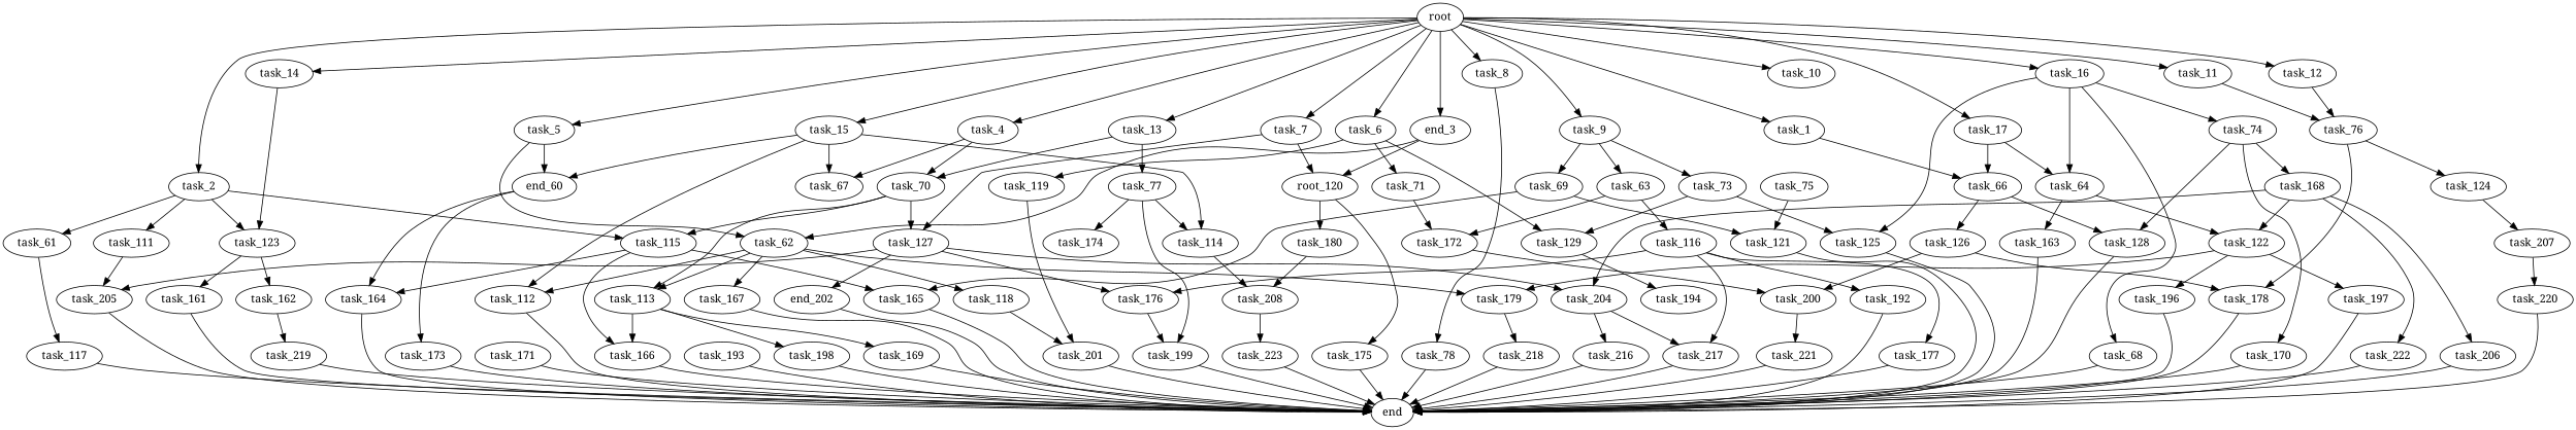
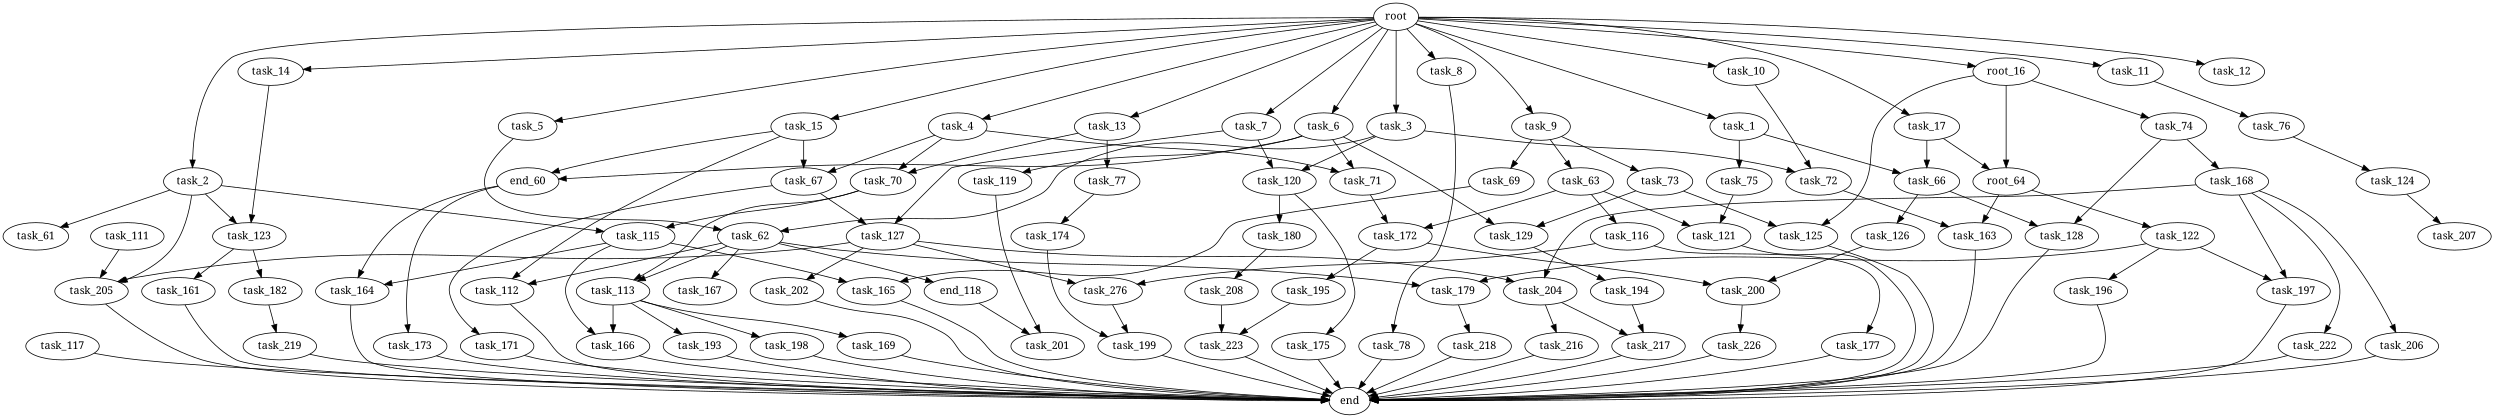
  digraph {
    fontname="Noto Serif"
    node [fontname="Noto Serif"]
    edge [fontname="Noto Serif"]
    root
    task_1
    task_2
-   task_3 [label=end_3]
+   task_3
    task_4
    task_5
    task_6
    task_7
    task_8
    task_9
    task_10
    task_11
    task_12
    task_13
    task_14
    task_15
-   task_16
+   task_16 [label=root_16]
    task_17
    task_66
    task_75
    task_61
    task_111
    task_115
    task_123
    task_62
-   task_120 [label=root_120]
+   task_72
+   task_120
    task_67
    task_70
    task_71
    n31 [label=end_60]
    task_119
    task_129
    task_127
    task_78
    task_63
    task_69
    task_73
    task_76
    task_77
    task_112
-   task_114
-   task_68
-   task_64
+   task_64 [label=root_64]
    task_74
    task_125
    task_126
    task_128
    task_121
    task_117
    task_205
    task_164
    task_165
    task_166
    task_161
-   task_162
+   task_162 [label=task_182]
    task_113
-   task_118
+   task_118 [label=end_118]
    task_167
    task_179
    task_163
    task_175
    task_180
    task_171
    task_172
    task_173
    task_201
    task_194
    end
-   task_176
-   task_202 [label=end_202]
+   task_176 [label=task_276]
+   task_202
    task_204
    task_116
    task_124
-   task_178
    task_174
    task_208
    task_122
    task_168
-   task_170
    task_169
    task_193
    task_198
    task_218
    task_177
-   task_192
    task_200
+   task_195
    task_196
    task_197
    task_206
    task_222
    task_207
    task_199
    task_223
    task_219
-   task_220
-   task_221
+   task_221 [label=task_226]
    task_217
    task_216
    root -> task_1
    root -> task_2
    root -> task_3
    root -> task_4
    root -> task_5
    root -> task_6
    root -> task_7
    root -> task_8
    root -> task_9
    root -> task_10
    root -> task_11
    root -> task_12
    root -> task_13
    root -> task_14
    root -> task_15
    root -> task_16
    root -> task_17
    task_1 -> task_66
+   task_1 -> task_75
    task_2 -> task_61
-   task_2 -> task_111
+   task_2 -> task_205
    task_2 -> task_115
    task_2 -> task_123
    task_3 -> task_62
+   task_3 -> task_72
    task_3 -> task_120
    task_4 -> task_67
    task_4 -> task_70
+   task_4 -> task_71
    task_5 -> task_62
    task_6 -> task_71
-   task_5 -> n31
+   task_6 -> n31
    task_6 -> task_119
    task_6 -> task_129
    task_7 -> task_120
    task_7 -> task_127
    task_8 -> task_78
    task_9 -> task_63
    task_9 -> task_69
    task_9 -> task_73
+   task_10 -> task_72
    task_11 -> task_76
-   task_12 -> task_76
    task_13 -> task_70
    task_13 -> task_77
    task_14 -> task_123
    task_15 -> task_67
    task_15 -> n31
    task_15 -> task_112
-   task_15 -> task_114
-   task_16 -> task_68
    task_16 -> task_64
    task_16 -> task_74
    task_16 -> task_125
    task_17 -> task_66
    task_17 -> task_64
    task_66 -> task_126
    task_66 -> task_128
    task_75 -> task_121
-   task_61 -> task_117
    task_111 -> task_205
    task_115 -> task_164
    task_115 -> task_165
    task_115 -> task_166
    task_123 -> task_161
    task_123 -> task_162
    task_62 -> task_112
    task_62 -> task_113
    task_62 -> task_118
    task_62 -> task_167
    task_62 -> task_179
+   task_72 -> task_163
    task_120 -> task_175
    task_120 -> task_180
-   task_70 -> task_127
+   task_67 -> task_127
+   task_67 -> task_171
    task_70 -> task_115
    task_70 -> task_113
    task_71 -> task_172
    n31 -> task_164
    n31 -> task_173
    task_119 -> task_201
    task_129 -> task_194
    task_127 -> task_205
    task_127 -> task_176
    task_127 -> task_202
    task_127 -> task_204
    task_78 -> end
    task_63 -> task_172
    task_63 -> task_116
-   task_69 -> task_121
+   task_63 -> task_121
    task_69 -> task_165
    task_73 -> task_129
    task_73 -> task_125
    task_76 -> task_124
-   task_76 -> task_178
-   task_77 -> task_114
    task_77 -> task_174
    task_112 -> end
-   task_114 -> task_208
-   task_68 -> end
    task_64 -> task_163
    task_64 -> task_122
    task_74 -> task_128
    task_74 -> task_168
-   task_74 -> task_170
    task_125 -> end
-   task_126 -> task_178
    task_126 -> task_200
    task_128 -> end
    task_121 -> end
    task_117 -> end
    task_205 -> end
    task_164 -> end
    task_165 -> end
    task_166 -> end
    task_161 -> end
    task_162 -> task_219
    task_113 -> task_166
    task_113 -> task_169
+   task_113 -> task_193
    task_113 -> task_198
    task_118 -> task_201
-   task_167 -> end
    task_179 -> task_218
    task_163 -> end
    task_175 -> end
    task_180 -> task_208
    task_171 -> end
    task_172 -> task_200
+   task_172 -> task_195
    task_173 -> end
-   task_201 -> end
-   task_116 -> task_217
+   task_194 -> task_217
    task_176 -> task_199
    task_202 -> end
    task_204 -> task_217
    task_204 -> task_216
    task_116 -> task_176
    task_116 -> task_177
-   task_116 -> task_192
    task_124 -> task_207
-   task_178 -> end
-   task_77 -> task_199
+   task_174 -> task_199
    task_208 -> task_223
    task_122 -> task_179
    task_122 -> task_196
    task_122 -> task_197
    task_168 -> task_204
-   task_168 -> task_122
+   task_168 -> task_197
    task_168 -> task_206
    task_168 -> task_222
-   task_170 -> end
    task_169 -> end
    task_193 -> end
    task_198 -> end
    task_218 -> end
    task_177 -> end
-   task_192 -> end
    task_200 -> task_221
+   task_195 -> task_223
    task_196 -> end
    task_197 -> end
    task_206 -> end
    task_222 -> end
-   task_207 -> task_220
    task_199 -> end
    task_223 -> end
    task_219 -> end
-   task_220 -> end
    task_221 -> end
    task_217 -> end
    task_216 -> end
  }
